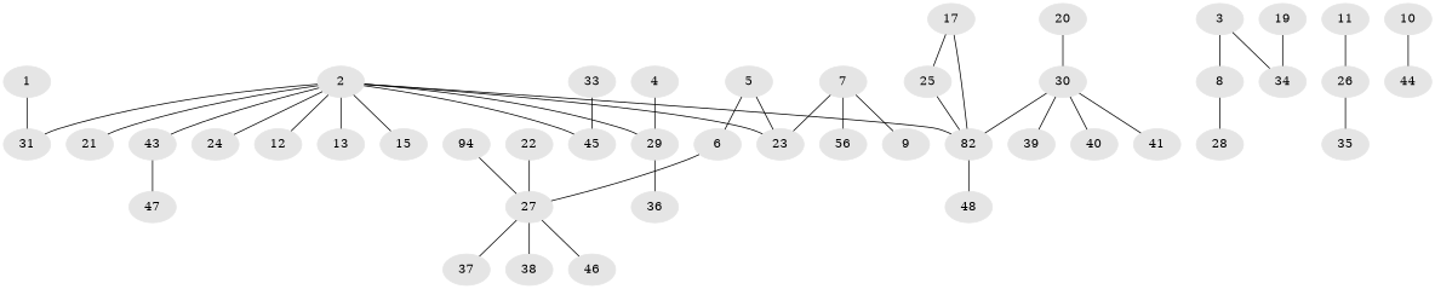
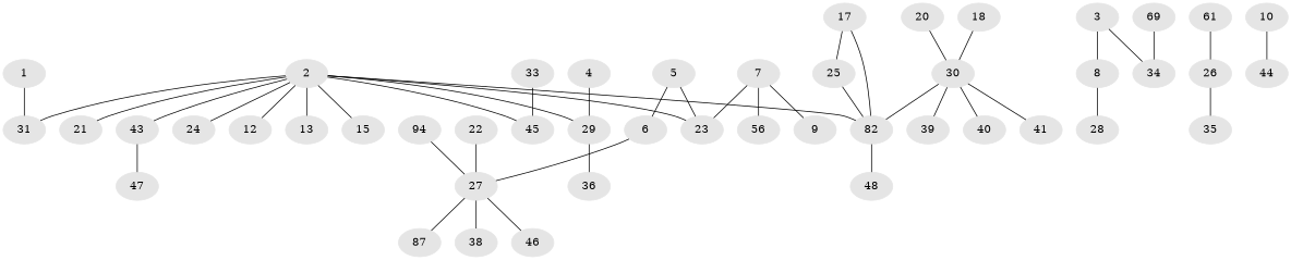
  graph {
    node [color=gray90 style=filled]
    edge [weight=1.0]
    1
    31
    2
    24
    12
    13
    15
    21
    23
    29
    n11 [label=82]
    43
    45
    3
    8
    34
    36
    48
    47
    28
    4
    5
    6
    27
    26
    35
-   37
+   37 [label=87]
    38
    46
    7
    9
    n32 [label=56]
    10
    44
    25
-   11
+   11 [label=61]
    n37 [label=94]
    17
+   18
    30
    39
    40
    41
-   19
+   19 [label=69]
    20
    22
    33
    1 -- 31
    2 -- 31
    2 -- 24
    2 -- 12
    2 -- 13
    2 -- 15
    2 -- 21
    2 -- 23
    2 -- 29
    2 -- n11
    2 -- 43
    2 -- 45
    29 -- 36
    n11 -- 48
    43 -- 47
    3 -- 8
    3 -- 34
    8 -- 28
    4 -- 29
    5 -- 23
    5 -- 6
    6 -- 27
    27 -- 37
    27 -- 38
    27 -- 46
    26 -- 35
    7 -- 23
    7 -- 9
    7 -- n32
    10 -- 44
    25 -- n11
    11 -- 26
    n37 -- 27
    17 -- n11
    17 -- 25
+   18 -- 30
    30 -- n11
    30 -- 39
    30 -- 40
    30 -- 41
    19 -- 34
    20 -- 30
    22 -- 27
    33 -- 45
  }
